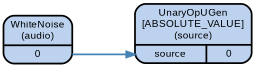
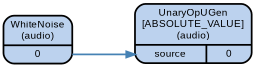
  digraph {
    color=lightslategrey
    fontname=Arial
    penwidth=2
    rankdir=LR
    ranksep=1
    splines=spline
    style="dotted, rounded"
    node [fillcolor=lightsteelblue2 fontname=Arial fontsize=12 penwidth=2 shape=Mrecord style="filled, rounded"]
    n1 [label="<f_0> WhiteNoise\n(audio) | { { <f_1_0_0> 0 } }"]
-   n2 [label="<f_0> UnaryOpUGen\n[ABSOLUTE_VALUE]\n(source) | { { <f_1_0_0> source } | { <f_1_1_0> 0 } }"]
+   n2 [label="<f_0> UnaryOpUGen\n[ABSOLUTE_VALUE]\n(audio) | { { <f_1_0_0> source } | { <f_1_1_0> 0 } }"]
    n1 -> n2 [color=steelblue headport="f_1_0_0:w" penwidth=2 tailport="f_1_0_0:e"]
  }
